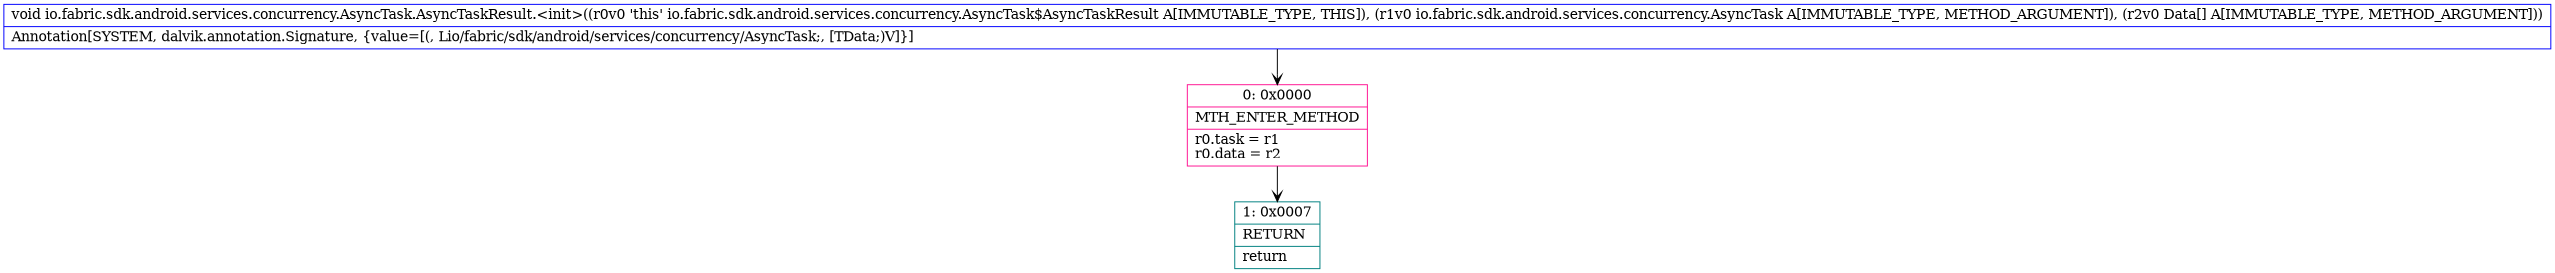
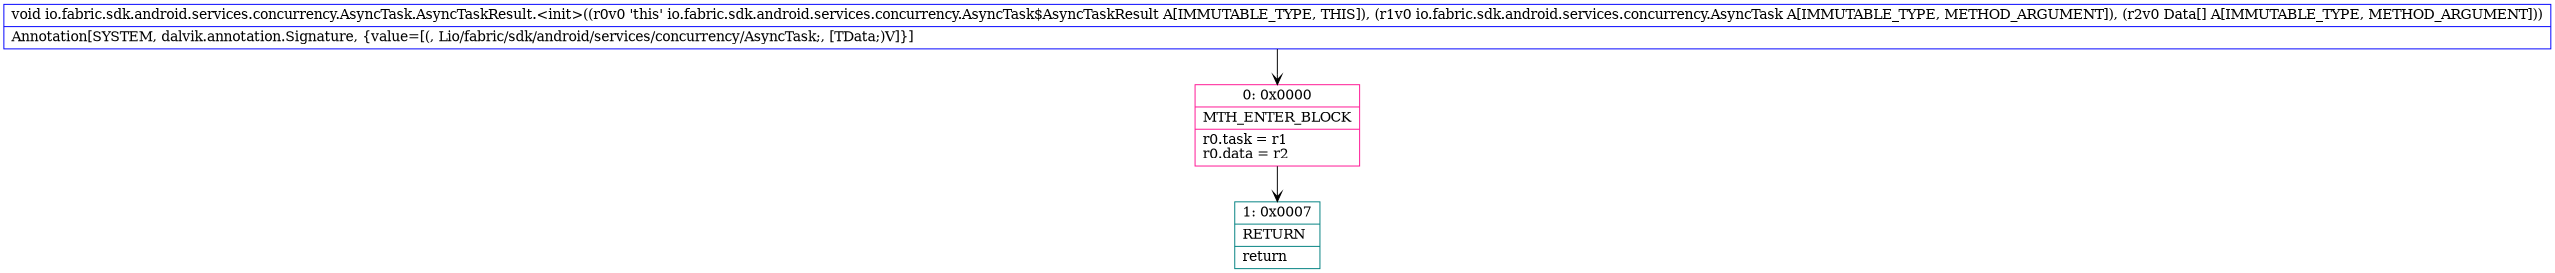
  digraph {
    node [shape=record]
    edge [arrowhead=vee]
-   n1 [label="{0\:\ 0x0000|MTH_ENTER_METHOD\l|r0.task = r1\lr0.data = r2\l}" color=deeppink]
+   n1 [label="{0\:\ 0x0000|MTH_ENTER_BLOCK\l|r0.task = r1\lr0.data = r2\l}" color=deeppink]
    n2 [label="{1\:\ 0x0007|RETURN\l|return\l}" color=teal]
    n3 [label="{void io.fabric.sdk.android.services.concurrency.AsyncTask.AsyncTaskResult.\<init\>((r0v0 'this' io.fabric.sdk.android.services.concurrency.AsyncTask$AsyncTaskResult A[IMMUTABLE_TYPE, THIS]), (r1v0 io.fabric.sdk.android.services.concurrency.AsyncTask A[IMMUTABLE_TYPE, METHOD_ARGUMENT]), (r2v0 Data[] A[IMMUTABLE_TYPE, METHOD_ARGUMENT]))  | Annotation[SYSTEM, dalvik.annotation.Signature, \{value=[(, Lio\/fabric\/sdk\/android\/services\/concurrency\/AsyncTask;, [TData;)V]\}]\l}" color=blue]
    n1 -> n2
    n3 -> n1
  }
